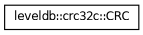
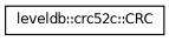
  digraph {
    rankdir=TB
-   n1 [color=black fillcolor=white fontname=Helvetica fontsize=10 height=0.2 label="leveldb::crc32c::CRC" shape=record style=filled width=0.4]
+   n1 [color=black fillcolor=white fontname=Helvetica fontsize=10 height=0.2 label="leveldb::crc52c::CRC" shape=record style=filled width=0.4]
  }
